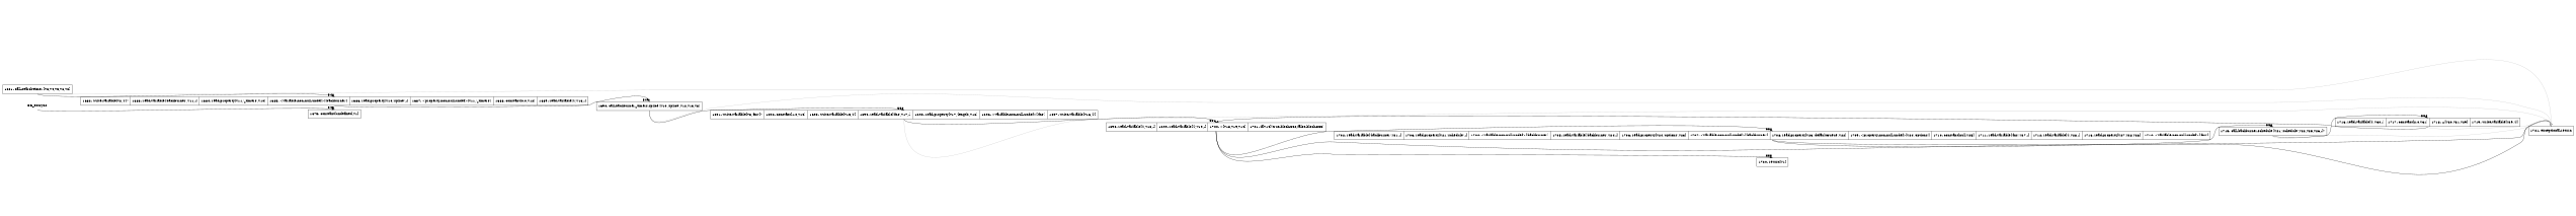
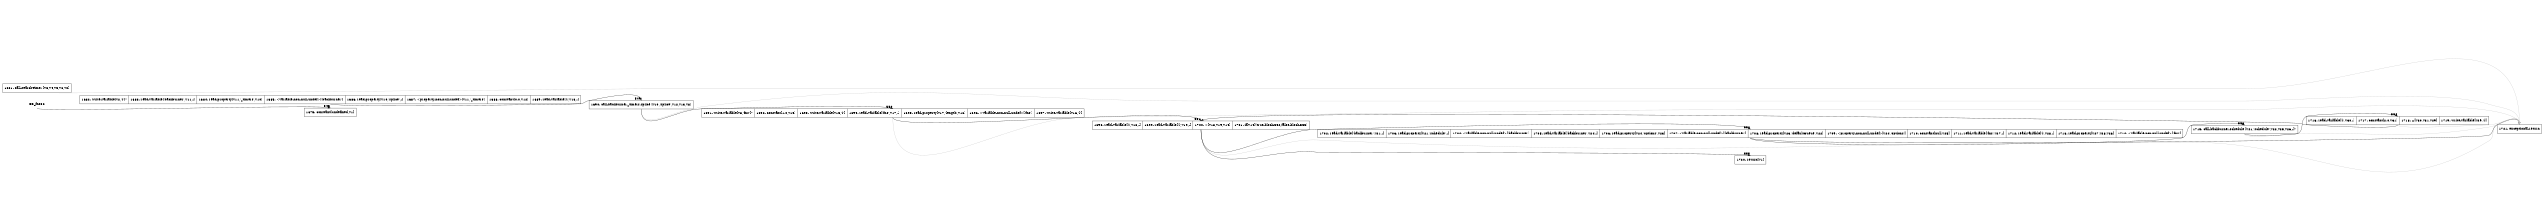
  digraph {
    rankdir=LR
    node [shape=record]
    edge [headport=n tailport=s]
-   BB_entry32 [shape=none]
+   BB_entry32 [shape=none label=BB_fns32]
    n2 [label="{1675: constant[undefined,v1]}"]
    n3 [label="{1681: call-searchTimer [v3,v4,v5,v6,v2]}"]
    n4 [label="{1721: exceptional-return}"]
    n5 [label="{1682: write-variable[v2,'i']*|1683: read-variable['backburner',v11,-]|1684: read-property[v11,'_timers',v10]|1685: \<variable-non-null-undef\>['backburner']|1686: read-property[v10,'splice',-]|1687: \<property-non-null-undef\>[v11,'_timers']|1688: constant[0.0,v12]|1689: read-variable['i',v13,-]}"]
    n6 [label="{1690: call-backburner._timers.splice [v10,'splice',v12,v13,v8]}"]
    n7 [label="{1691: write-variable[v8,'fns']*|1692: constant[1.0,v15]|1693: write-variable[v15,'i']|1694: read-variable['fns',v17,-]|1695: read-property[v17,'length',v16]|1696: \<variable-non-null-undef\>['fns']|1697: write-variable[v16,'l']}"]
    n8 [label="{1698: read-variable['i',v18,-]|1699: read-variable['l',v19,-]|1700: \<[v18,v19,v14]|1701: if[v14](true-block:552,false-block:555)}"]
    n9 [label="{1702: read-variable['backburner',v21,-]|1703: read-property[v21,'schedule',-]|1704: \<variable-non-null-undef\>['backburner']|1705: read-variable['backburner',v24,-]|1706: read-property[v24,'options',v23]|1707: \<variable-non-null-undef\>['backburner']|1708: read-property[v23,'defaultQueue',v22]|1709: \<property-non-null-undef\>[v24,'options']|1710: constant[null,v25]|1711: read-variable['fns',v27,-]|1712: read-variable['i',v28,-]|1713: read-property[v27,v28,v26]|1714: \<variable-non-null-undef\>['fns']}"]
    n10 [label="{1720: return[v1]}"]
    n11 [label="{1715: call-backburner.schedule [v21,'schedule',v22,v25,v26,-]*}"]
    n12 [label="{1716: read-variable['i',v30,-]|1717: constant[2.0,v31]|1718: +[v30,v31,v29]|1719: write-variable[v29,'i']}"]
    BB_entry32 -> n2 [headlabel="    545"]
    n3 -> n4 [color=gray]
-   n3 -> n5 [headlabel="      548"]
    n5 -> n6 [headlabel="      549"]
    n6 -> n4 [color=gray]
    n6 -> n7 [headlabel="      550"]
    n7 -> n4 [color=gray]
    n7 -> n8 [headlabel="      551"]
-   n8 -> n4 [color=black]
+   n8 -> n4 [color=gray]
    n8 -> n9 [headlabel="      552"]
    n8 -> n10 [headlabel="      555"]
    n9 -> n4 [color=black]
    n9 -> n11 [headlabel="      553"]
    n11 -> n4 [color=gray]
    n11 -> n12 [headlabel="      554"]
    n12 -> n4 [color=gray]
    n12 -> n8
  }
